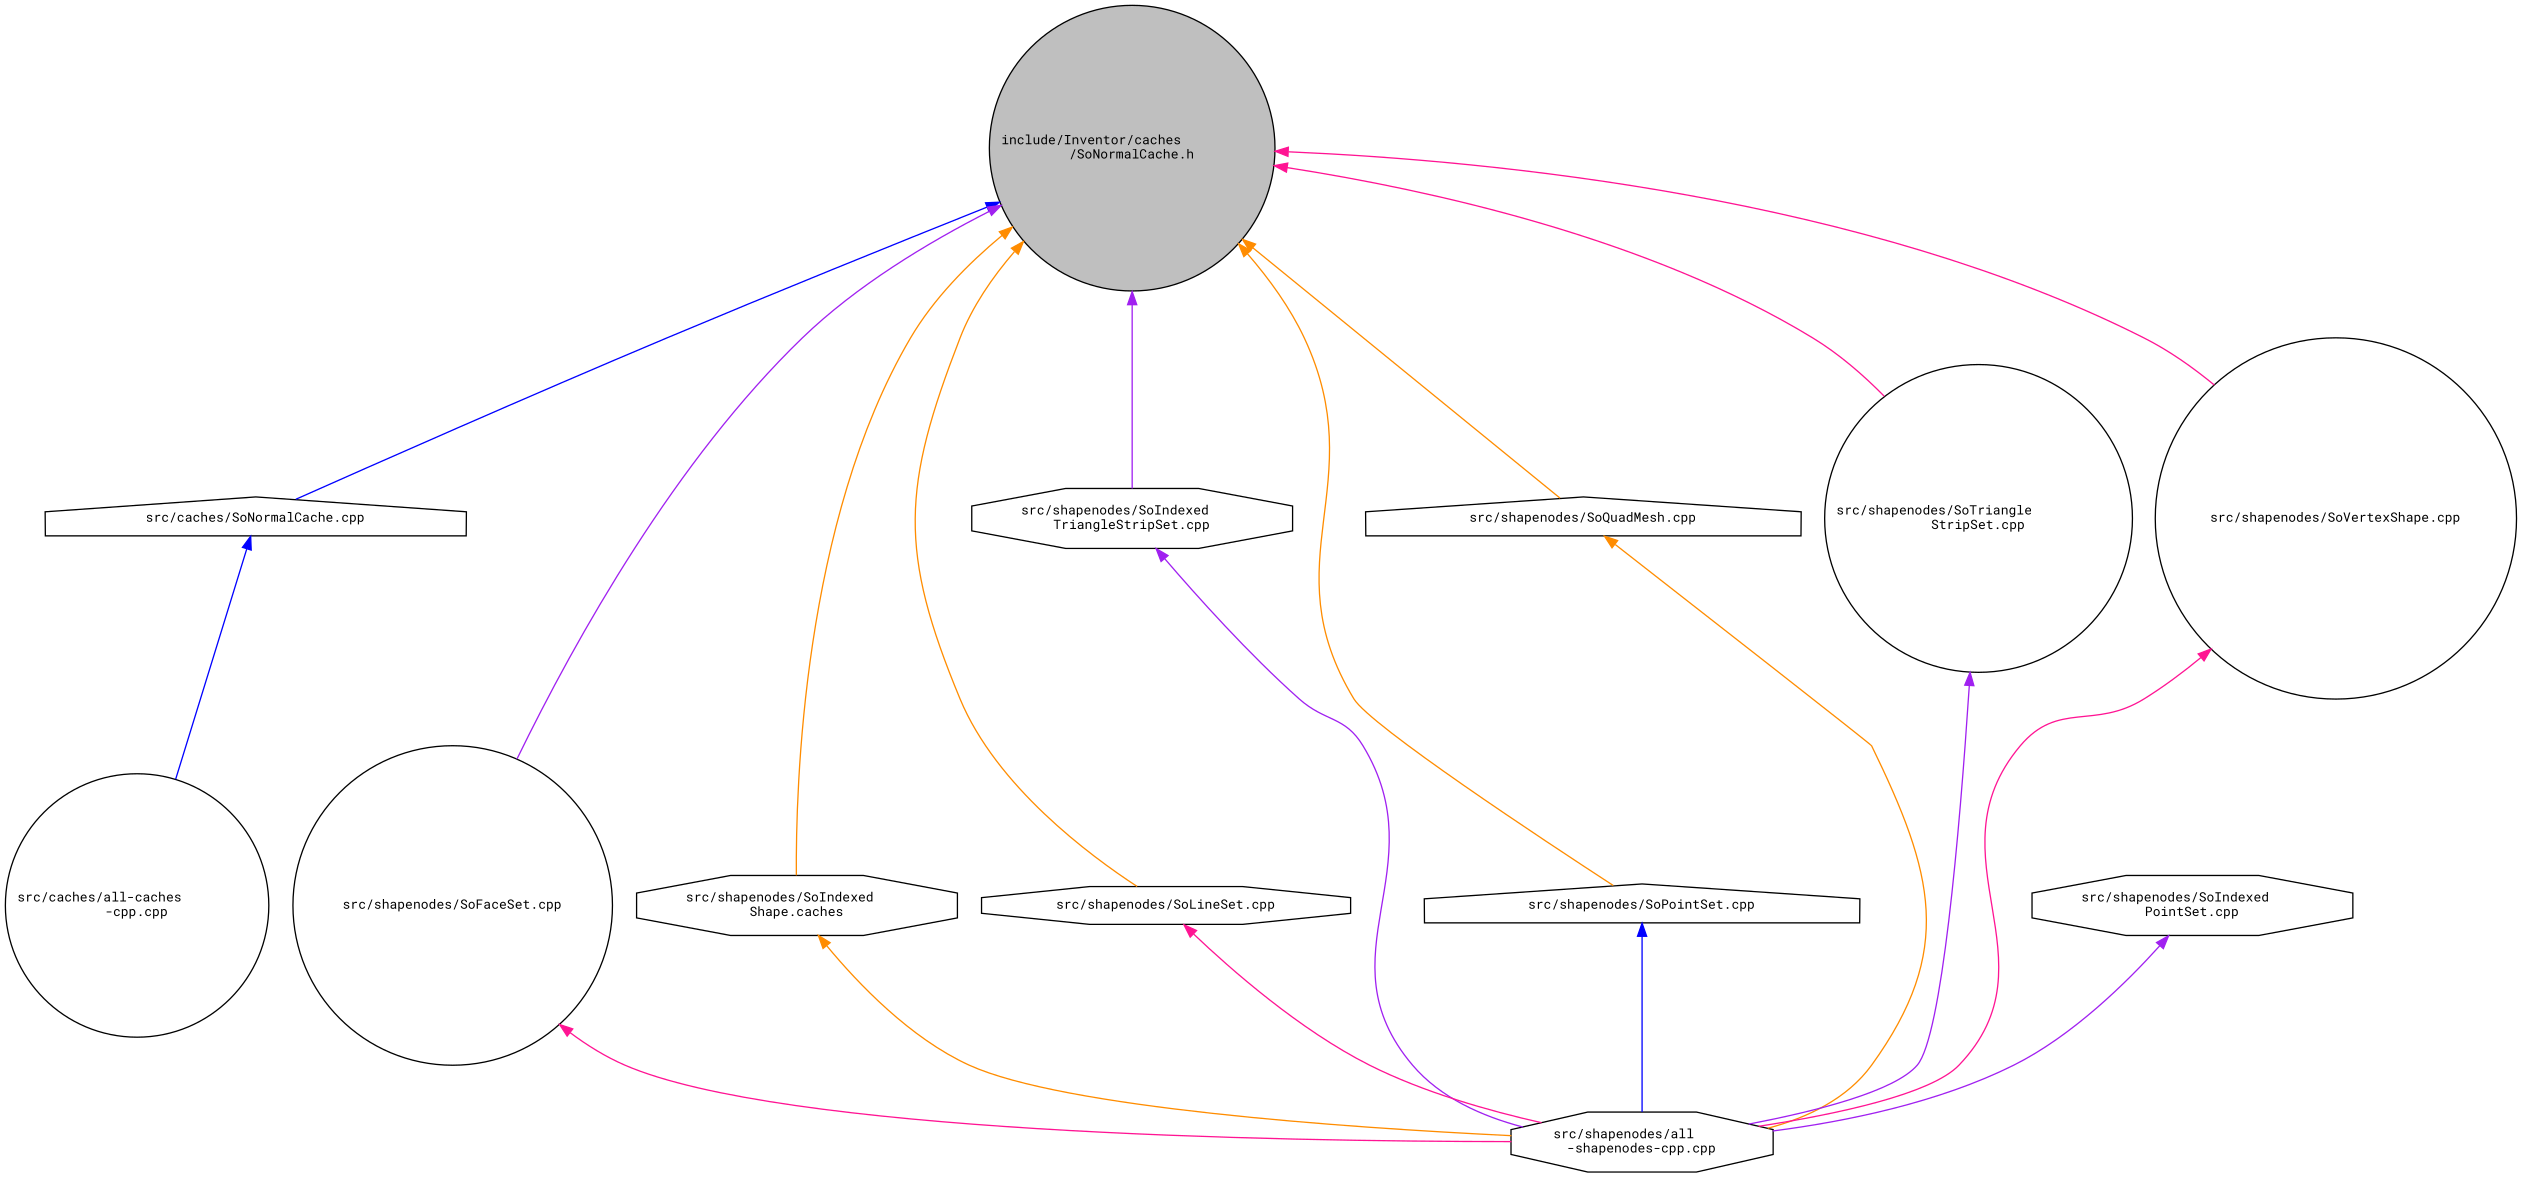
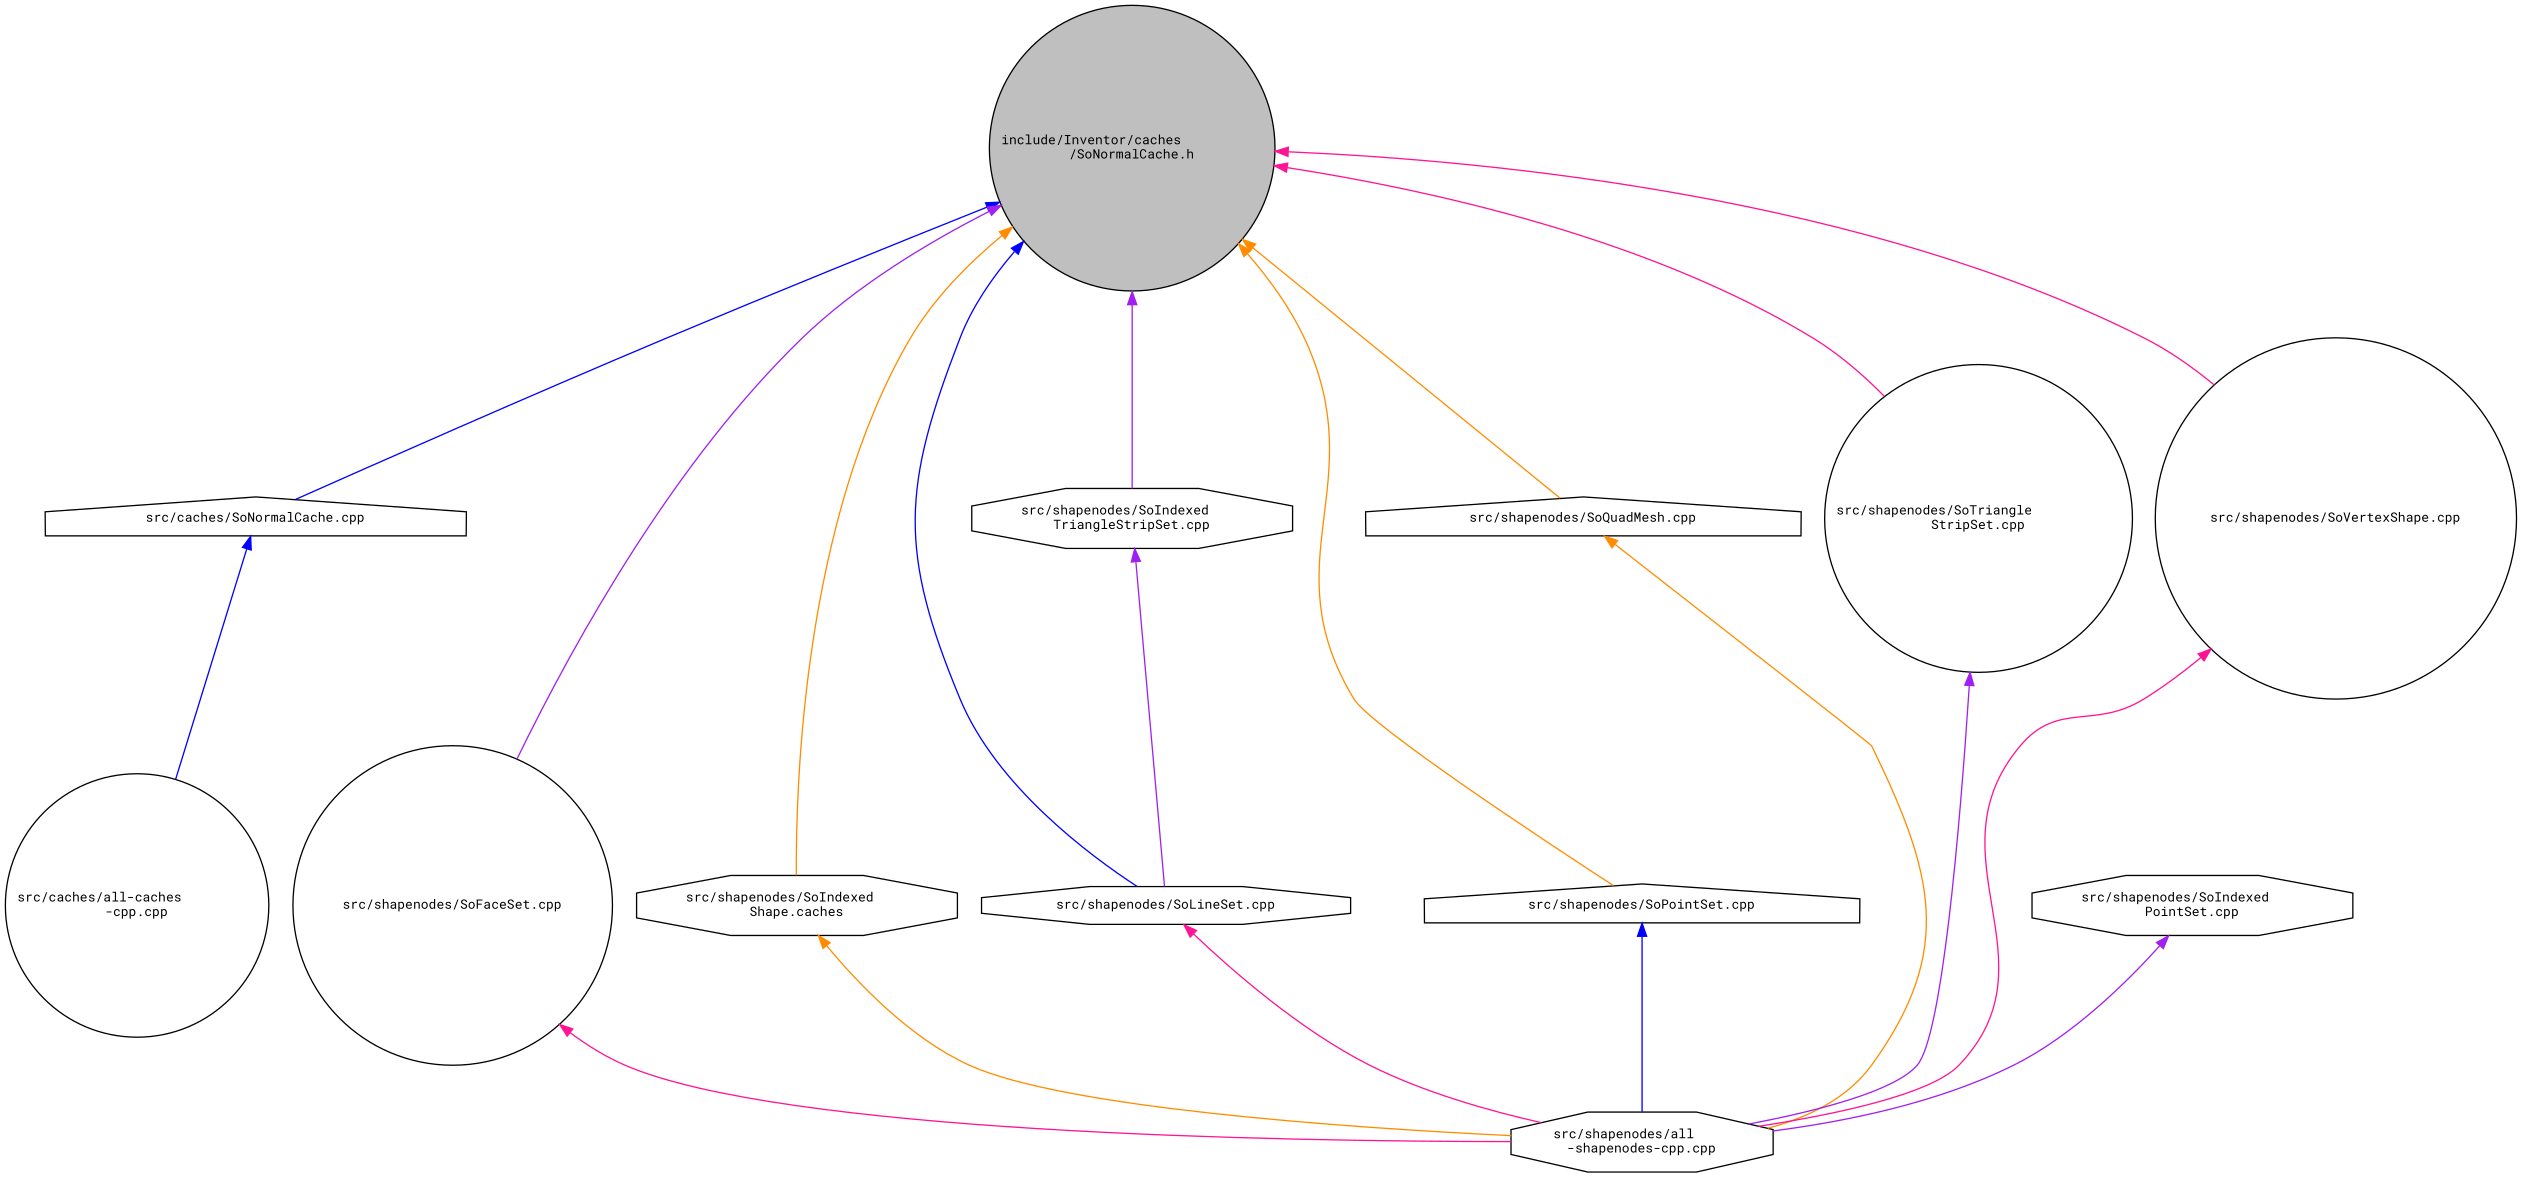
  digraph {
    fontname="Roboto Mono"
    node [color=black fillcolor=white fontname="Roboto Mono" fontsize=10 shape=circle style=filled]
    edge [color=purple dir=back fontname="Roboto Mono" fontsize=10 labelfontname=Helvetica labelfontsize=10 style=solid]
    n1 [fillcolor=grey75 fontcolor=black height=0.2 label="include/Inventor/caches\l/SoNormalCache.h" width=0.4]
    n2 [height=0.2 label="src/caches/SoNormalCache.cpp" shape=house width=0.4]
    n3 [height=0.2 label="src/shapenodes/SoFaceSet.cpp" width=0.4]
    n4 [height=0.2 label="src/shapenodes/SoIndexed\lShape.caches" shape=octagon width=0.4]
    n5 [height=0.2 label="src/shapenodes/SoIndexed\lTriangleStripSet.cpp" shape=octagon width=0.4]
    n6 [height=0.2 label="src/shapenodes/SoLineSet.cpp" shape=octagon width=0.4]
    n7 [height=0.2 label="src/shapenodes/SoPointSet.cpp" shape=house width=0.4]
    n8 [height=0.2 label="src/shapenodes/SoQuadMesh.cpp" shape=house width=0.4]
    n9 [height=0.2 label="src/shapenodes/SoTriangle\lStripSet.cpp" width=0.4]
    n10 [height=0.2 label="src/shapenodes/SoVertexShape.cpp" width=0.4]
    n11 [height=0.2 label="src/caches/all-caches\l-cpp.cpp" width=0.4]
    n12 [height=0.2 label="src/shapenodes/all\l-shapenodes-cpp.cpp" shape=octagon width=0.4]
    n13 [height=0.2 label="src/shapenodes/SoIndexed\lPointSet.cpp" shape=octagon width=0.4]
    n1 -> n2 [color=blue]
    n1 -> n3
    n1 -> n4 [color=darkorange]
    n1 -> n5
-   n1 -> n6 [color=darkorange]
+   n1 -> n6 [color=blue]
    n1 -> n7 [color=darkorange]
    n1 -> n8 [color=darkorange]
    n1 -> n9 [color=deeppink]
    n1 -> n10 [color=deeppink]
    n2 -> n11 [color=blue]
    n3 -> n12 [color=deeppink]
    n4 -> n12 [color=darkorange]
-   n5 -> n12
+   n5 -> n6
    n6 -> n12 [color=deeppink]
    n7 -> n12 [color=blue]
    n8 -> n12 [color=darkorange]
    n9 -> n12
    n10 -> n12 [color=deeppink]
    n13 -> n12
  }
